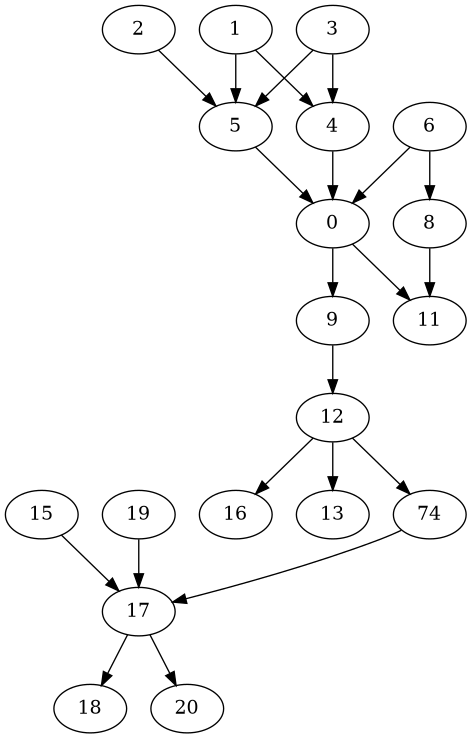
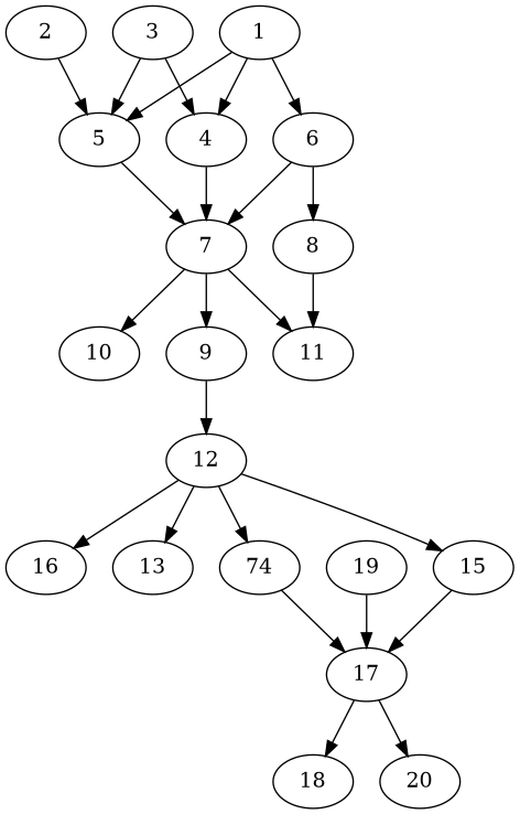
  digraph {
    node [alpha=0.02]
    1 [alpha=0.06 expect_size=40189952]
    4 [alpha=0.00 expect_size=34391040]
    5 [alpha=0.10 expect_size=30979072]
    6 [expect_size=6316032]
-   7 [alpha=0.03 expect_size=22610944 label=0]
+   7 [alpha=0.03 expect_size=22610944]
    8 [alpha=0.19 expect_size=11832320]
    9 [alpha=0.13 expect_size=44809216]
+   10 [alpha=0.13 expect_size=47529984]
    11 [expect_size=41537536]
    2 [alpha=0.07 expect_size=9834496]
    3 [alpha=0.06 expect_size=26949632]
    12 [alpha=0.01 expect_size=7385088]
    13 [alpha=0.09 expect_size=23623680]
    n14 [alpha=0.00 expect_size=38484992 label=74]
    15 [alpha=0.04 expect_size=39371776]
    16 [alpha=0.16 expect_size=15364096]
    17 [alpha=0.19 expect_size=21171200]
    18 [alpha=0.18 expect_size=27138048]
    20 [expect_size=6082560]
    19 [alpha=0.01 expect_size=23656448]
    1 -> 4
    1 -> 5
+   1 -> 6
    4 -> 7
    5 -> 7
    6 -> 7
    6 -> 8
    7 -> 9
+   7 -> 10
    7 -> 11
    8 -> 11
    9 -> 12
    2 -> 5
    3 -> 4
    3 -> 5
    12 -> 13
    12 -> n14
+   12 -> 15
    12 -> 16
    n14 -> 17
    15 -> 17
    17 -> 18
    17 -> 20
    19 -> 17
  }
